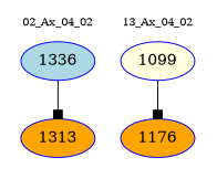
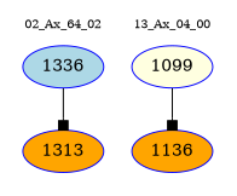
  digraph {
    node [color=blue fillcolor=orange style=filled]
    edge [arrowhead=box color=black]
    n1 [fillcolor=lightblue label=1336]
    n2 [label=1313]
    n3 [fillcolor=lightyellow label=1099]
-   n4 [label=1176]
+   n4 [label=1136]
    subgraph cluster_1 {
      color=white
      fontsize=10
-     label="02_Ax_04_02"
+     label="02_Ax_64_02"
      n1
      n2
    }
    subgraph cluster_2 {
      color=white
      fontsize=10
-     label="13_Ax_04_02"
+     label="13_Ax_04_00"
      n3
      n4
    }
    n1 -> n2
    n3 -> n4
  }
